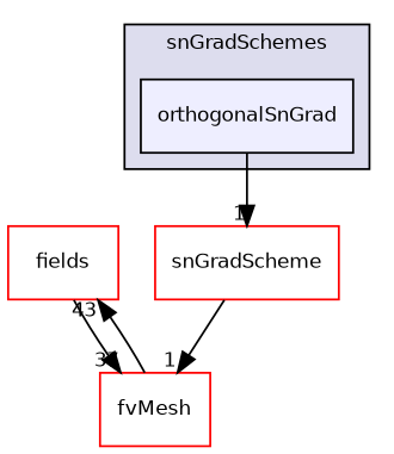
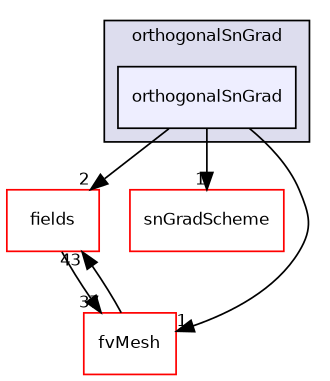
  digraph {
    compound=true
    node [fontname=Helvetica fontsize=10 shape=box color=red]
    edge [headlabel=1 labeldistance=1.5 labelfontname=Helvetica labelfontsize=10]
    n1 [fillcolor="#eeeeff" label=orthogonalSnGrad pencolor=black style=filled color=""]
    n2 [label=fields]
    n3 [label=snGradScheme]
    n4 [label=fvMesh]
    subgraph cluster_1 {
      bgcolor="#ddddee"
      fontname=Helvetica
      fontsize=10
-     label=snGradSchemes
+     label=orthogonalSnGrad
      pencolor=black
      n1
    }
+   n1 -> n2 [headlabel=2]
    n1 -> n3
-   n3 -> n4
+   n1 -> n4
    n2 -> n4 [headlabel=37]
    n4 -> n2 [headlabel=43]
  }
